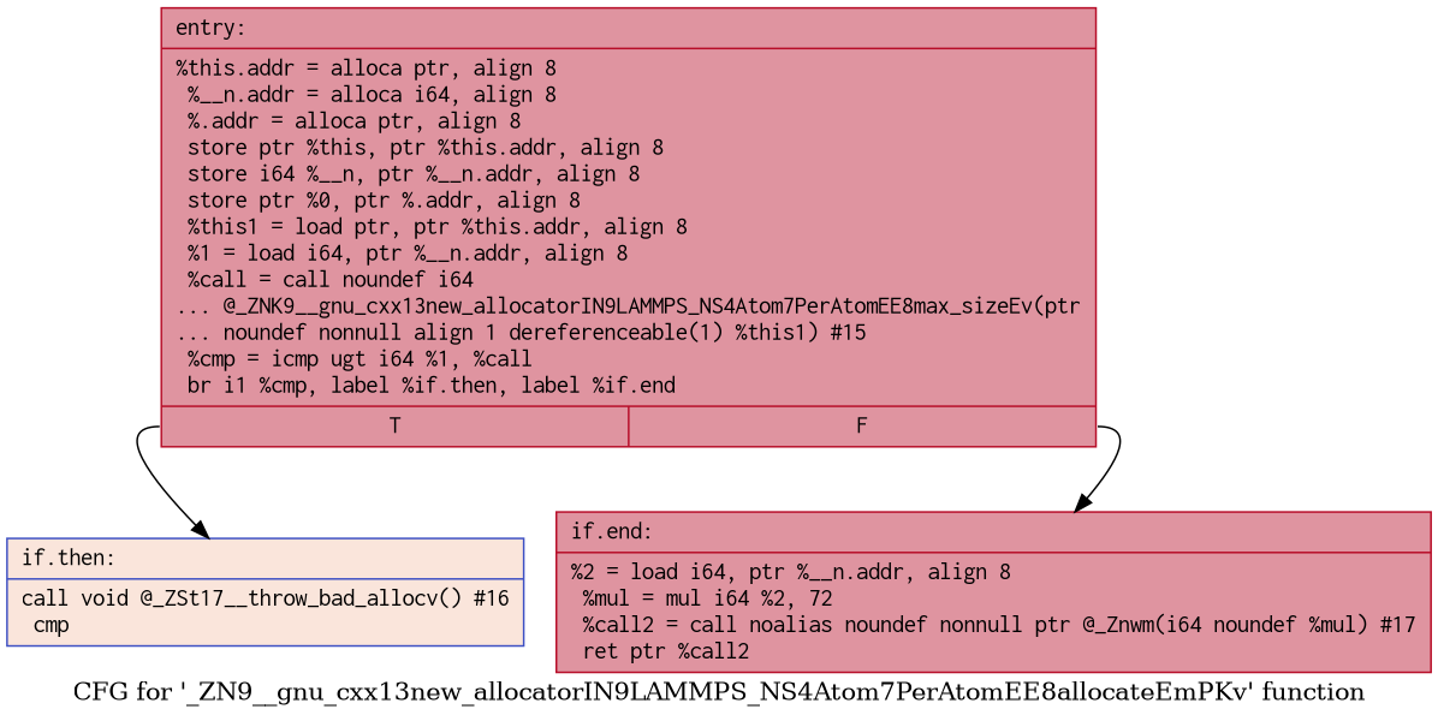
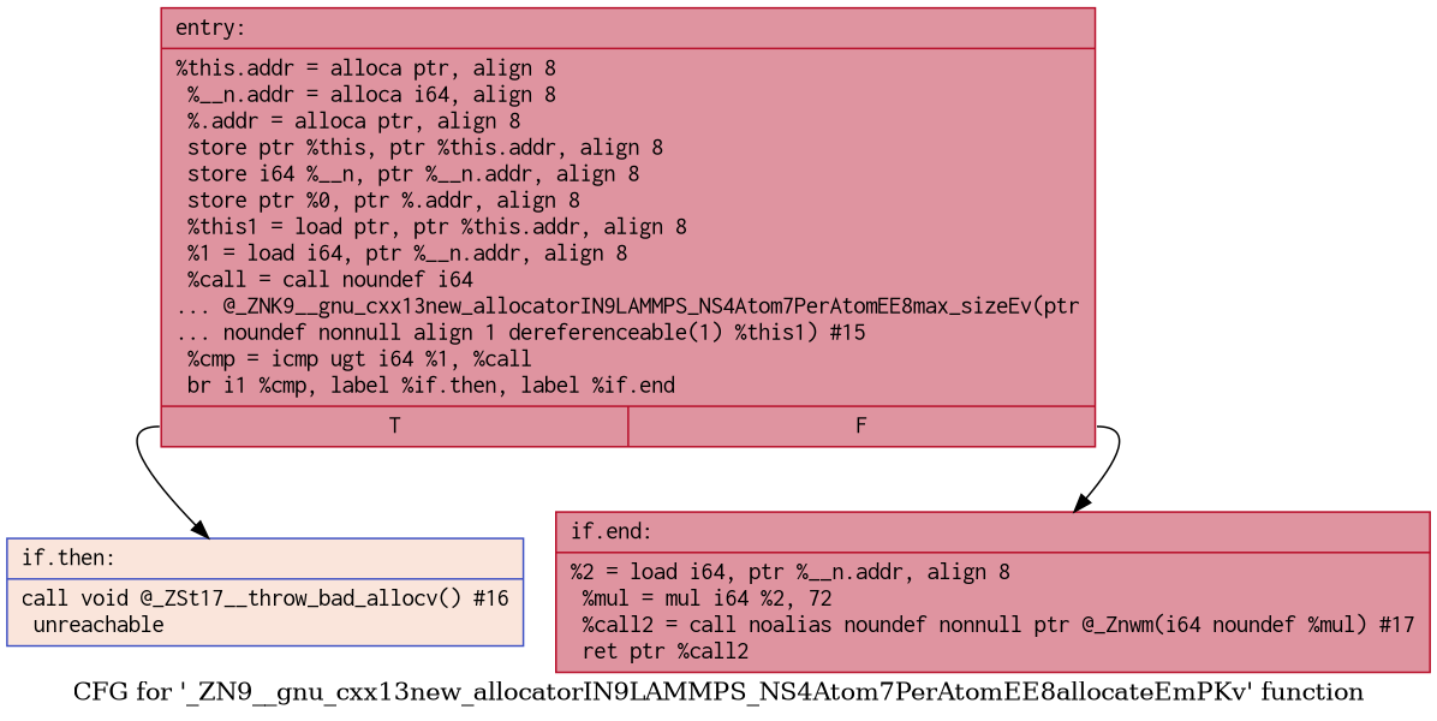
  digraph {
    label="CFG for '_ZN9__gnu_cxx13new_allocatorIN9LAMMPS_NS4Atom7PerAtomEE8allocateEmPKv' function"
    node [color="#b70d28ff" fillcolor="#b70d2870" fontname=Courier shape=record style=filled]
    n1 [label="{entry:\l|  %this.addr = alloca ptr, align 8\l  %__n.addr = alloca i64, align 8\l  %.addr = alloca ptr, align 8\l  store ptr %this, ptr %this.addr, align 8\l  store i64 %__n, ptr %__n.addr, align 8\l  store ptr %0, ptr %.addr, align 8\l  %this1 = load ptr, ptr %this.addr, align 8\l  %1 = load i64, ptr %__n.addr, align 8\l  %call = call noundef i64\l... @_ZNK9__gnu_cxx13new_allocatorIN9LAMMPS_NS4Atom7PerAtomEE8max_sizeEv(ptr\l... noundef nonnull align 1 dereferenceable(1) %this1) #15\l  %cmp = icmp ugt i64 %1, %call\l  br i1 %cmp, label %if.then, label %if.end\l|{<s0>T|<s1>F}}"]
-   n2 [color="#3d50c3ff" fillcolor="#f4c5ad70" label="{if.then:\l|  call void @_ZSt17__throw_bad_allocv() #16\l  cmp\l}"]
+   n2 [color="#3d50c3ff" fillcolor="#f4c5ad70" label="{if.then:\l|  call void @_ZSt17__throw_bad_allocv() #16\l  unreachable\l}"]
    n3 [label="{if.end:\l|  %2 = load i64, ptr %__n.addr, align 8\l  %mul = mul i64 %2, 72\l  %call2 = call noalias noundef nonnull ptr @_Znwm(i64 noundef %mul) #17\l  ret ptr %call2\l}"]
    n1 -> n2 [tailport=s0]
    n1 -> n3 [tailport=s1]
  }
